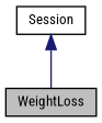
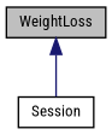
  digraph {
    fontname="Roboto Condensed"
    node [color=black fontname="Roboto Condensed" fontsize=10 shape=record style=filled]
    n1 [fillcolor=grey75 fontcolor=black height=0.2 label=WeightLoss width=0.4]
    n2 [fillcolor=white height=0.2 label=Session width=0.4]
-   n2 -> n1 [color=midnightblue dir=back fontname="Roboto Condensed" fontsize=10 labelfontname=Helvetica labelfontsize=10 style=solid]
+   n1 -> n2 [color=midnightblue dir=back fontname="Roboto Condensed" fontsize=10 labelfontname=Helvetica labelfontsize=10 style=solid]
  }
